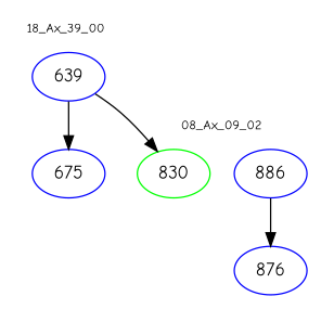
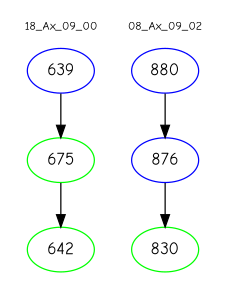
  digraph {
    fontname="Comic Neue"
    node [color=blue fontname="Comic Neue"]
    edge [color=black fontname="Comic Neue"]
    n1 [label=639]
-   n2 [label=675]
-   n4 [label=886]
+   n2 [color=green label=675]
+   n3 [color=green label=642]
+   n4 [label=880]
    n5 [label=876]
    n6 [color=green label=830]
    subgraph cluster_1 {
      color=white
      fontsize=10
-     label="18_Ax_39_00"
+     label="18_Ax_09_00"
      n1
      n2
+     n3
    }
    subgraph cluster_2 {
      color=white
      fontsize=10
      label="08_Ax_09_02"
      n4
      n5
      n6
    }
    n1 -> n2
+   n2 -> n3
    n4 -> n5
-   n1 -> n6
+   n5 -> n6
  }
